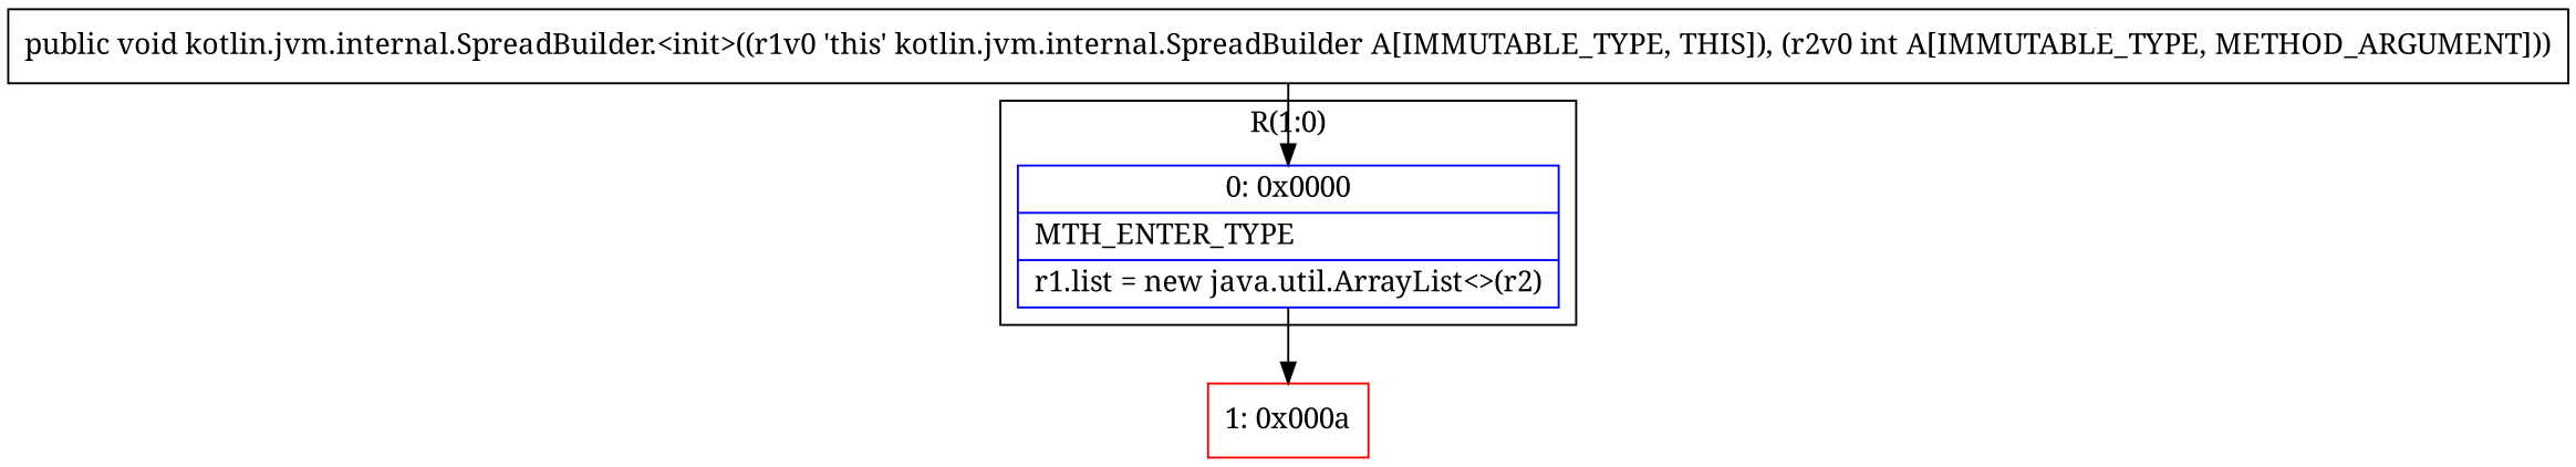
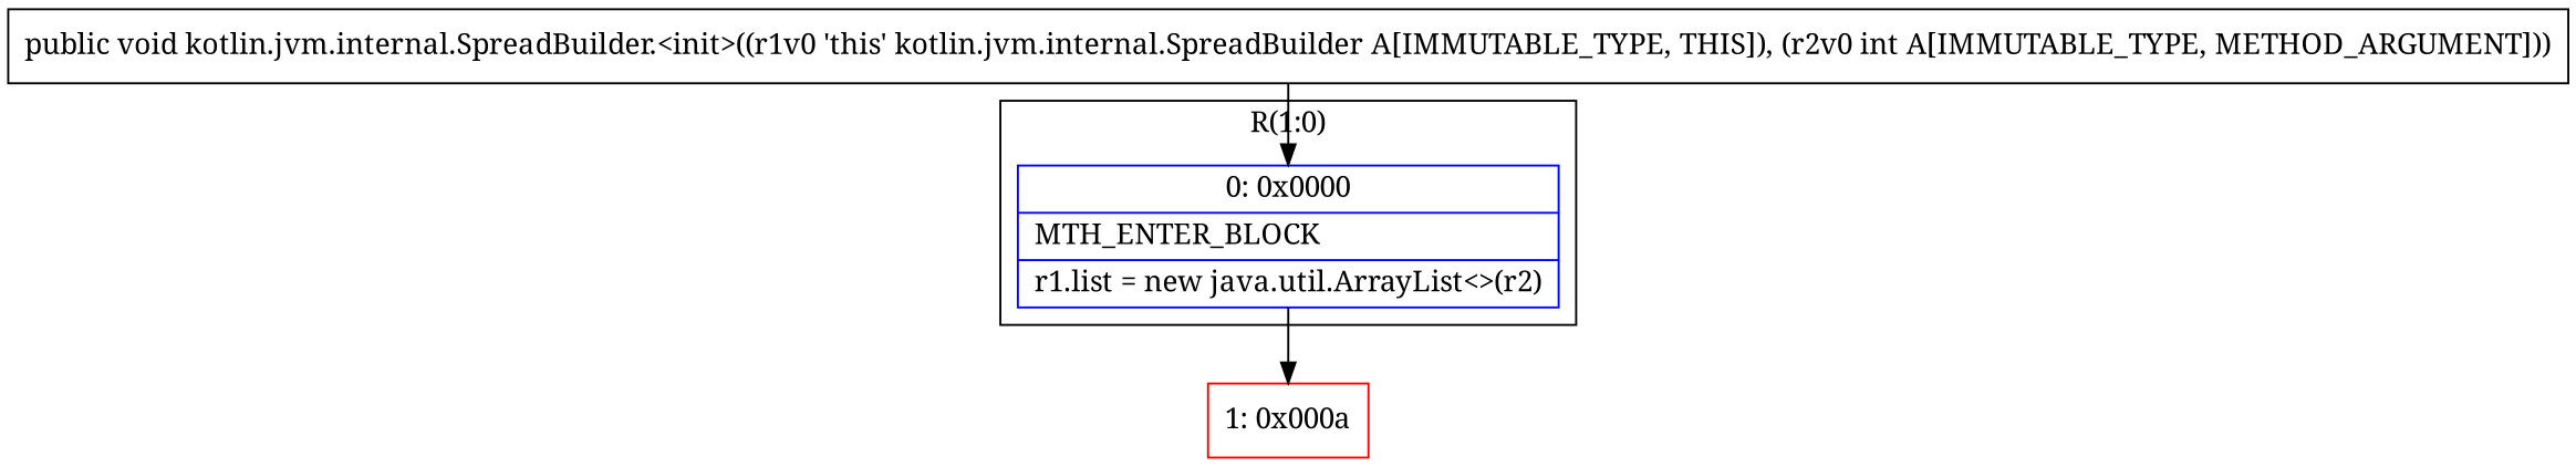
  digraph {
    fontname="Noto Serif"
    node [shape=record fontname="Noto Serif"]
    edge [fontname="Noto Serif"]
-   n1 [color=blue label="{0\:\ 0x0000|MTH_ENTER_TYPE\l|r1.list = new java.util.ArrayList\<\>(r2)\l}"]
+   n1 [color=blue label="{0\:\ 0x0000|MTH_ENTER_BLOCK\l|r1.list = new java.util.ArrayList\<\>(r2)\l}"]
    n2 [color=red label="{1\:\ 0x000a}"]
    n3 [label="{public void kotlin.jvm.internal.SpreadBuilder.\<init\>((r1v0 'this' kotlin.jvm.internal.SpreadBuilder A[IMMUTABLE_TYPE, THIS]), (r2v0 int A[IMMUTABLE_TYPE, METHOD_ARGUMENT])) }"]
    subgraph cluster_1 {
      label="R(1:0)"
      n1
    }
    n1 -> n2
    n3 -> n1
  }
